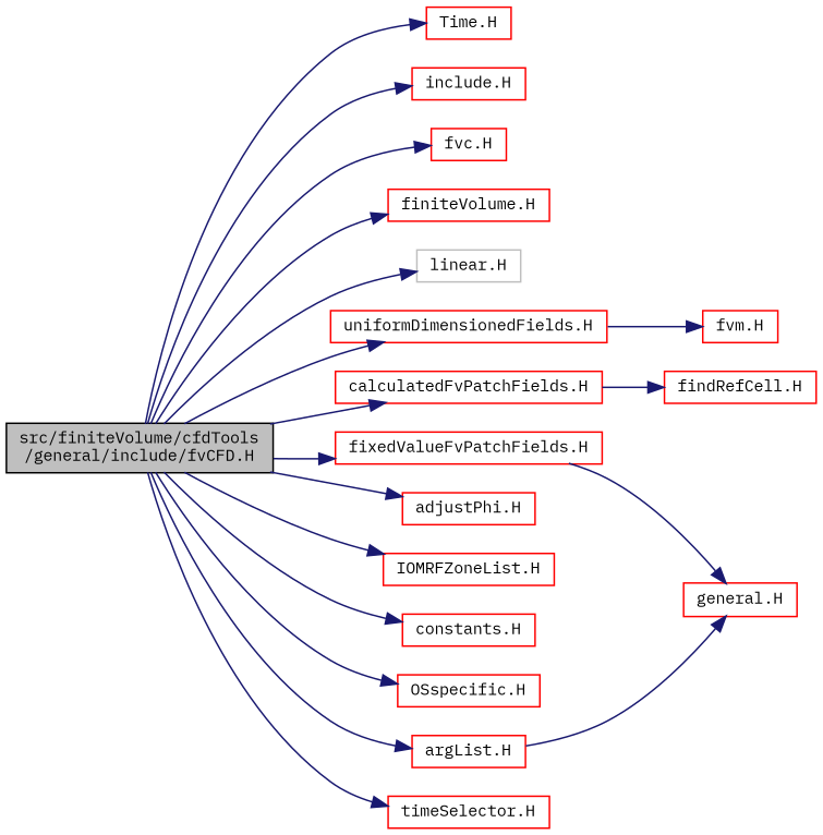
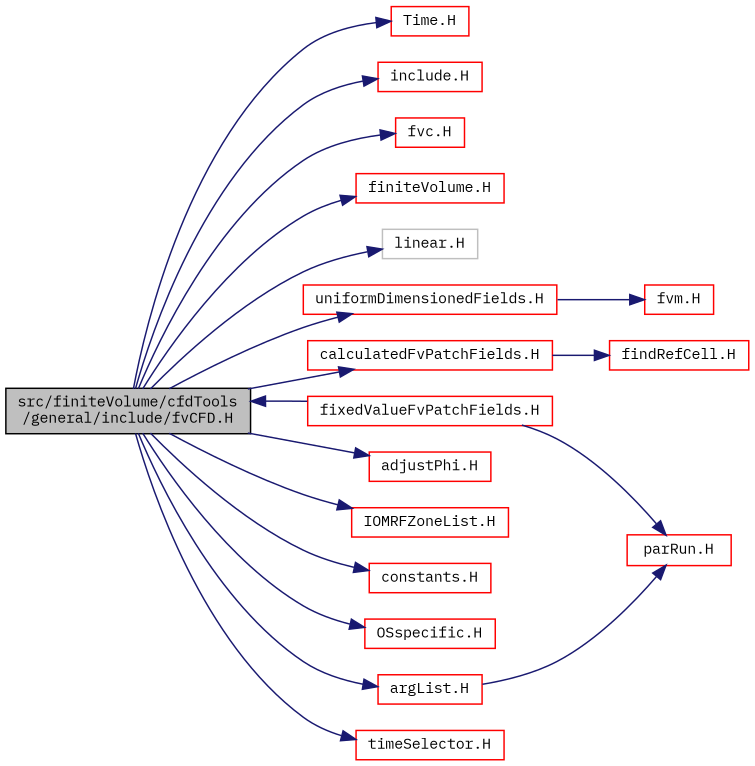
  digraph {
    fontname="IBM Plex Mono"
    rankdir=LR
    node [color=red fontname="IBM Plex Mono" fontsize=10 shape=record]
    edge [color=midnightblue fontname="IBM Plex Mono" fontsize=10 labelfontname=Helvetica labelfontsize=10 style=solid]
    n1 [color=black fillcolor=grey75 fontcolor=black height=0.2 label="src/finiteVolume/cfdTools\l/general/include/fvCFD.H" style=filled width=0.4]
    n2 [height=0.2 label="Time.H" width=0.4]
    n3 [height=0.2 label="include.H" width=0.4]
    n4 [height=0.2 label="fvc.H" width=0.4]
    n5 [height=0.2 label="finiteVolume.H" width=0.4]
    n6 [color=grey75 height=0.2 label="linear.H" width=0.4]
    n7 [height=0.2 label="uniformDimensionedFields.H" width=0.4]
    n8 [height=0.2 label="calculatedFvPatchFields.H" width=0.4]
    n9 [height=0.2 label="fixedValueFvPatchFields.H" width=0.4]
    n10 [height=0.2 label="adjustPhi.H" width=0.4]
    n11 [height=0.2 label="IOMRFZoneList.H" width=0.4]
    n12 [height=0.2 label="constants.H" width=0.4]
    n13 [height=0.2 label="OSspecific.H" width=0.4]
    n14 [height=0.2 label="argList.H" width=0.4]
    n15 [height=0.2 label="timeSelector.H" width=0.4]
-   n16 [height=0.2 label="general.H" width=0.4]
+   n16 [height=0.2 label="parRun.H" width=0.4]
    n17 [height=0.2 label="fvm.H" width=0.4]
    n18 [height=0.2 label="findRefCell.H" width=0.4]
    n1 -> n2
    n1 -> n3
    n1 -> n4
    n1 -> n5
    n1 -> n6
    n1 -> n7
    n1 -> n8
-   n1 -> n9
+   n9 -> n1
    n1 -> n10
    n1 -> n11
    n1 -> n12
    n1 -> n13
    n1 -> n14
    n1 -> n15
    n7 -> n17
    n8 -> n18
    n9 -> n16
    n14 -> n16
  }
